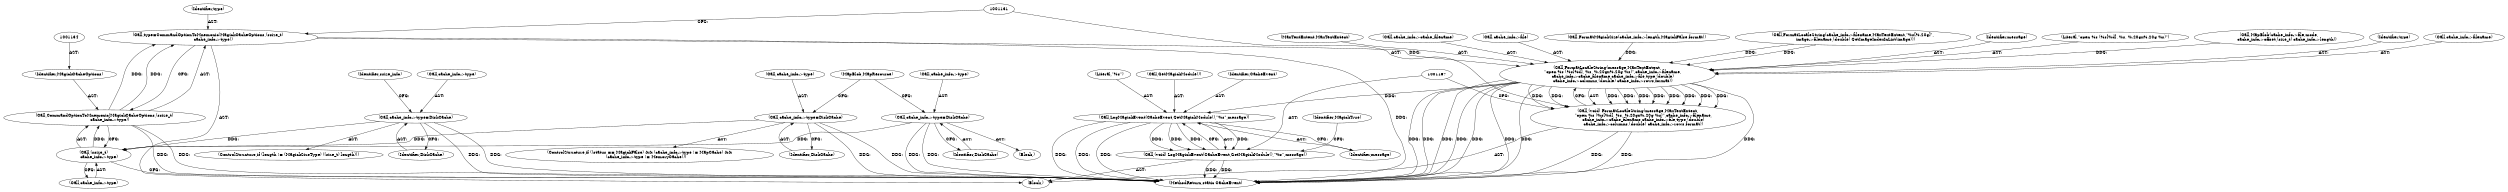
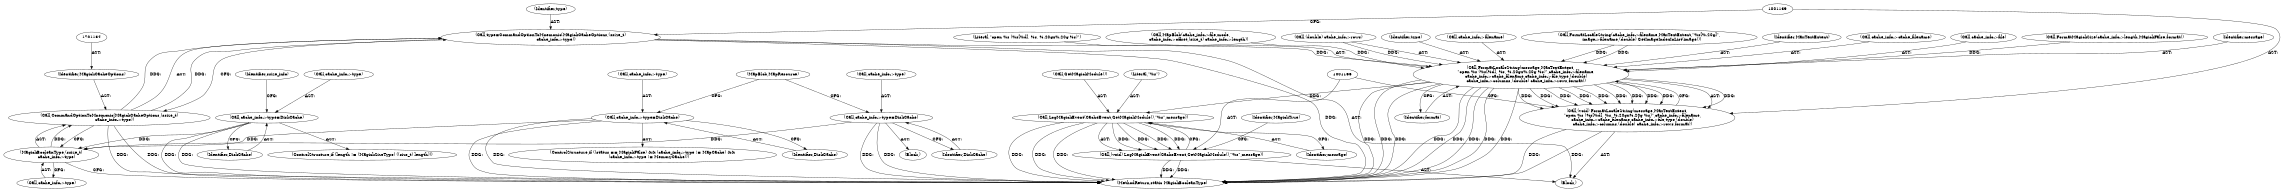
  digraph {
    n1 [label="(Call,type=CommandOptionToMnemonic(MagickCacheOptions,(ssize_t)\n        cache_info->type))"]
    n2 [label="(Call,CommandOptionToMnemonic(MagickCacheOptions,(ssize_t)\n        cache_info->type))"]
    n3 [label="(Call,FormatLocaleString(message,MaxTextExtent,\n        \"open %s (%s[%d], %s, %.20gx%.20g %s)\",cache_info->filename,\n        cache_info->cache_filename,cache_info->file,type,(double)\n        cache_info->columns,(double) cache_info->rows,format))"]
    n4 [label="(Block,)"]
-   n5 [label="(MethodReturn,static CacheEvent)"]
-   n6 [label="(Call,(ssize_t)\n        cache_info->type)"]
+   n5 [label="(MethodReturn,static MagickBooleanType)"]
+   n6 [label="(MagickBooleanType,(ssize_t)\n        cache_info->type)"]
    n7 [label="(Call,(void) FormatLocaleString(message,MaxTextExtent,\n        \"open %s (%s[%d], %s, %.20gx%.20g %s)\",cache_info->filename,\n        cache_info->cache_filename,cache_info->file,type,(double)\n        cache_info->columns,(double) cache_info->rows,format))"]
    n8 [label="(Call,LogMagickEvent(CacheEvent,GetMagickModule(),\"%s\",message))"]
+   n9 [label="(Identifier,format)"]
    n10 [label="(Call,cache_info->type)"]
    n11 [label="(Call,cache_info->type=DiskCache)"]
    n12 [label="(Identifier,DiskCache)"]
    n13 [label="(ControlStructure,if (length != (MagickSizeType) ((size_t) length)))"]
    n14 [label="(Call,cache_info->type=DiskCache)"]
    n15 [label="(Identifier,DiskCache)"]
    n16 [label="(ControlStructure,if ((status == MagickFalse) && (cache_info->type != MapCache) &&\n          (cache_info->type != MemoryCache)))"]
    n17 [label="(Call,cache_info->type=DiskCache)"]
    n18 [label="(Block,)"]
    n19 [label="(Identifier,DiskCache)"]
    n20 [label="(Call,(void) LogMagickEvent(CacheEvent,GetMagickModule(),\"%s\",message))"]
    n21 [label="(Identifier,message)"]
    n22 [label="(Call,cache_info->filename)"]
    n23 [label="(Call,cache_info->type)"]
    n24 [label="(MapBlob,MapResource)"]
    n25 [label="(Call,FormatLocaleString(cache_info->filename,MaxTextExtent,\"%s[%.20g]\",\n    image->filename,(double) GetImageIndexInList(image)))"]
-   n26 [label="(MaxTextExtent,MaxTextExtent)"]
-   n28 [label="(Identifier,CacheEvent)"]
+   n26 [label="(Identifier,MaxTextExtent)"]
+   n27 [label="(Call,(double) cache_info->rows)"]
    n29 [label="(Literal,\"%s\")"]
    n30 [label="(Call,cache_info->cache_filename)"]
    n31 [label="(Identifier,type)"]
    n32 [label="(Call,GetMagickModule())"]
    n33 [label="(Call,cache_info->type)"]
    n34 [label="(Identifier,MagickTrue)"]
    n35 [label="(Call,cache_info->file)"]
    n36 [label="(Call,FormatMagickSize(cache_info->length,MagickFalse,format))"]
    n37 [label="(Call,cache_info->type)"]
    n38 [label="(Identifier,ssize_info)"]
    n39 [label="(Identifier,message)"]
    n40 [label="(Literal,\"open %s (%s[%d], %s, %.20gx%.20g %s)\")"]
    n41 [label="(Call,MapBlob(cache_info->file,mode,\n            cache_info->offset,(size_t) cache_info->length))"]
    n42 [label="(Identifier,MagickCacheOptions)"]
    n43 [label="(Identifier,type)"]
-   1001139 [label=1001131]
-   1001134
-   1001166 [label=1001167]
+   1001139
+   1001134 [label=1701134]
+   1001166
    n1 -> n2 [label="CFG: "]
    n1 -> n3 [label="DDG: "]
    n1 -> n4 [label="AST: "]
    n1 -> n5 [label="DDG: "]
    n2 -> n1 [label="AST: "]
    n2 -> n1 [label="DDG: "]
    n2 -> n1 [label="DDG: "]
    n2 -> n5 [label="DDG: "]
    n2 -> n5 [label="DDG: "]
    n2 -> n6 [label="CFG: "]
    n3 -> n5 [label="DDG: "]
    n3 -> n5 [label="DDG: "]
    n3 -> n5 [label="DDG: "]
    n3 -> n5 [label="DDG: "]
    n3 -> n5 [label="DDG: "]
    n3 -> n5 [label="DDG: "]
    n3 -> n5 [label="DDG: "]
    n3 -> n5 [label="DDG: "]
    n3 -> n7 [label="AST: "]
    n3 -> n7 [label="DDG: "]
    n3 -> n7 [label="DDG: "]
    n3 -> n7 [label="DDG: "]
    n3 -> n7 [label="DDG: "]
    n3 -> n7 [label="DDG: "]
    n3 -> n7 [label="DDG: "]
    n3 -> n7 [label="DDG: "]
    n3 -> n7 [label="DDG: "]
    n3 -> n7 [label="DDG: "]
    n3 -> n7 [label="DDG: "]
    n3 -> n8 [label="DDG: "]
+   n3 -> n9 [label="CFG: "]
    n6 -> n2 [label="AST: "]
    n6 -> n2 [label="DDG: "]
    n6 -> n5 [label="CFG: "]
    n6 -> n10 [label="CFG: "]
    n7 -> n3 [label="CFG: "]
    n7 -> n4 [label="AST: "]
    n7 -> n5 [label="DDG: "]
    n7 -> n5 [label="DDG: "]
    n8 -> n5 [label="DDG: "]
    n8 -> n5 [label="DDG: "]
    n8 -> n5 [label="DDG: "]
    n8 -> n20 [label="AST: "]
    n8 -> n20 [label="DDG: "]
    n8 -> n20 [label="DDG: "]
    n8 -> n20 [label="DDG: "]
    n8 -> n20 [label="DDG: "]
    n8 -> n21 [label="CFG: "]
+   n9 -> n3 [label="AST: "]
    n10 -> n6 [label="AST: "]
    n11 -> n5 [label="DDG: "]
    n11 -> n5 [label="DDG: "]
    n11 -> n6 [label="DDG: "]
    n11 -> n12 [label="CFG: "]
    n11 -> n13 [label="AST: "]
    n12 -> n11 [label="AST: "]
    n14 -> n5 [label="DDG: "]
    n14 -> n5 [label="DDG: "]
    n14 -> n6 [label="DDG: "]
    n14 -> n15 [label="CFG: "]
    n14 -> n16 [label="AST: "]
    n15 -> n14 [label="AST: "]
    n17 -> n5 [label="DDG: "]
    n17 -> n5 [label="DDG: "]
    n17 -> n6 [label="DDG: "]
    n17 -> n18 [label="AST: "]
    n17 -> n19 [label="CFG: "]
    n19 -> n17 [label="AST: "]
    n20 -> n4 [label="AST: "]
    n20 -> n5 [label="DDG: "]
    n20 -> n5 [label="DDG: "]
    n20 -> n8 [label="CFG: "]
    n21 -> n8 [label="AST: "]
    n22 -> n3 [label="AST: "]
    n23 -> n14 [label="AST: "]
    n24 -> n14 [label="CFG: "]
    n24 -> n17 [label="CFG: "]
    n25 -> n3 [label="DDG: "]
    n25 -> n3 [label="DDG: "]
    n26 -> n3 [label="AST: "]
-   n28 -> n8 [label="AST: "]
+   n27 -> n3 [label="AST: "]
+   n27 -> n3 [label="DDG: "]
    n29 -> n8 [label="AST: "]
    n30 -> n3 [label="AST: "]
    n31 -> n1 [label="AST: "]
    n32 -> n8 [label="AST: "]
    n33 -> n11 [label="AST: "]
    n34 -> n20 [label="CFG: "]
    n35 -> n3 [label="AST: "]
    n36 -> n3 [label="DDG: "]
    n37 -> n17 [label="AST: "]
    n38 -> n11 [label="CFG: "]
    n39 -> n3 [label="AST: "]
    n40 -> n3 [label="AST: "]
    n41 -> n3 [label="DDG: "]
    n42 -> n2 [label="AST: "]
    n43 -> n3 [label="AST: "]
    1001139 -> n1 [label="CFG: "]
    1001139 -> n7 [label="AST: "]
    1001134 -> n42 [label="AST: "]
    1001166 -> n7 [label="CFG: "]
    1001166 -> n20 [label="AST: "]
  }
